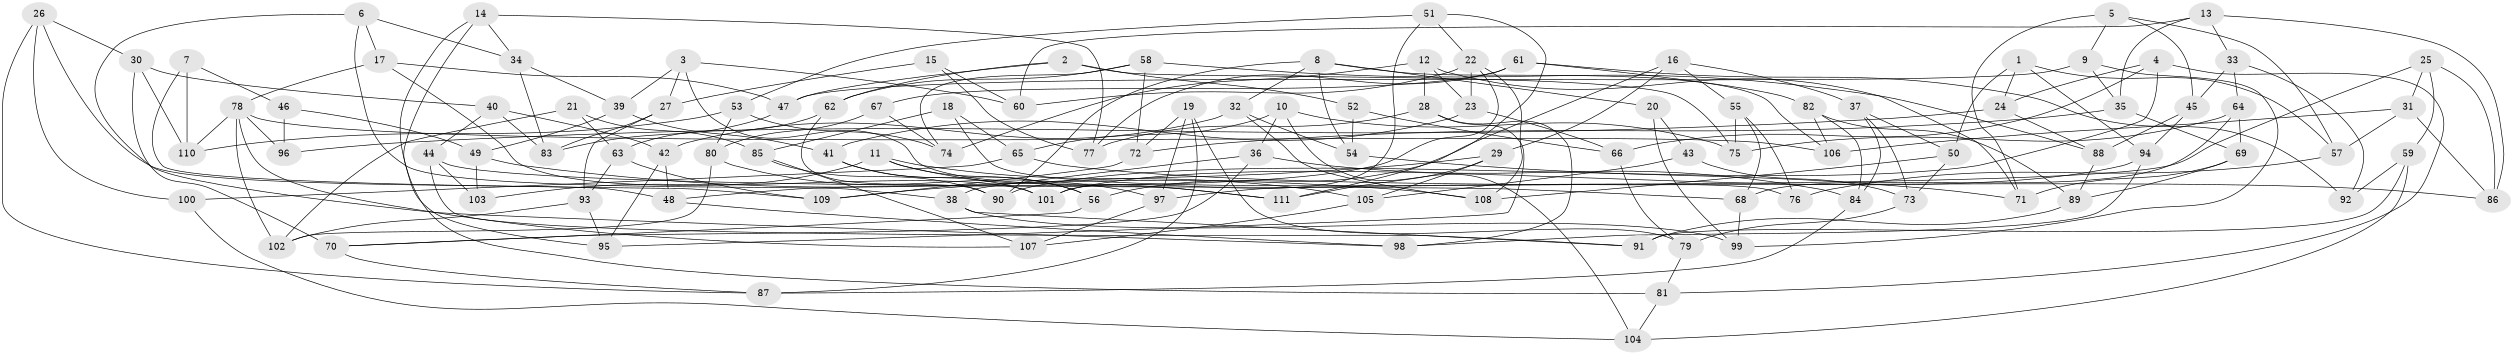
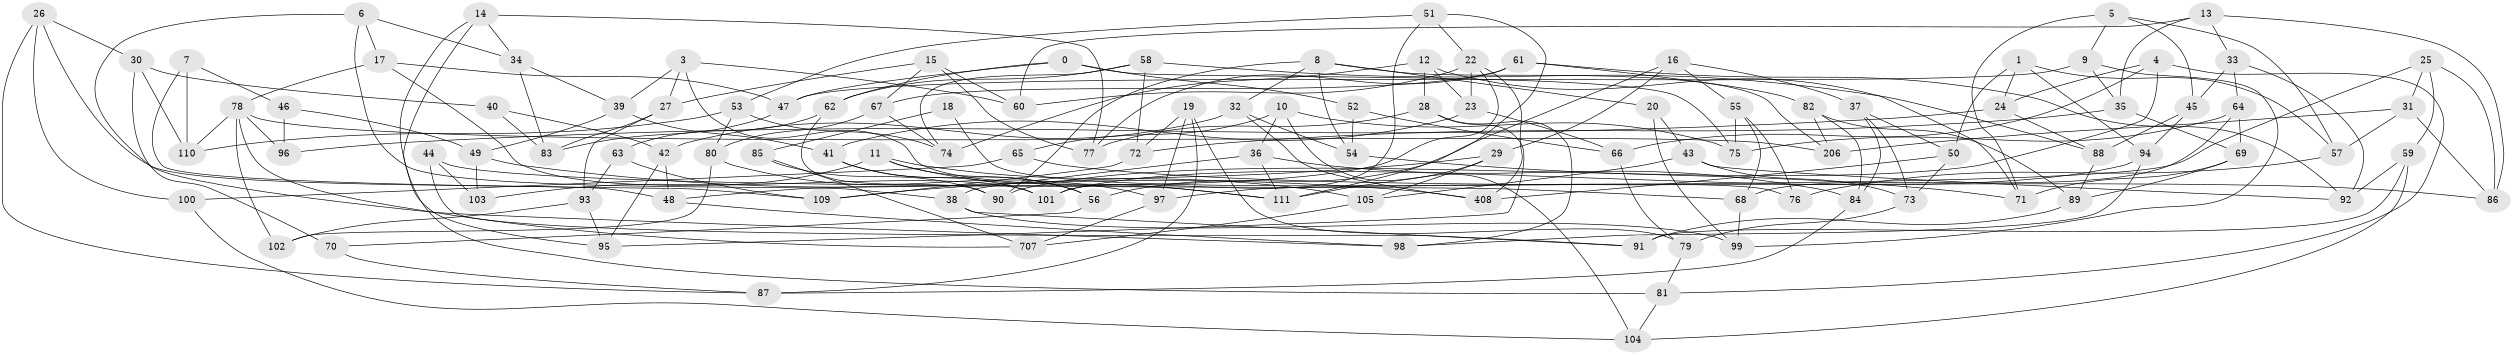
  graph {
    node [color=gray90 style=filled]
    1
    24
    50
    57
    94
    88
    96
-   108
+   108 [label=408]
    73
    76
    98
    101
-   2
+   2 [label=0]
    47
    52
    62
    75
    83
    66
    54
    90
    63
    3
    27
    39
    60
    111
    93
    41
    49
    4
    81
    79
    104
    5
    9
    45
    71
    35
    99
    6
    17
    34
    38
    78
    91
    7
    46
    109
    110
-   21
    85
    102
    8
    20
    32
-   106
+   106 [label=206]
    43
    42
    72
    69
    10
    36
    65
    70
    84
    86
    100
    11
    56
    103
    105
-   107
+   107 [label=707]
    12
    23
    28
    74
    77
    95
    13
    33
    64
    92
    14
    15
    67
    80
    16
    29
    37
    55
    68
    18
    19
    87
    97
    22
    48
    89
    25
    31
    59
    26
    30
    40
    44
    51
    53
    58
    61
    82
    1 -- 24
    1 -- 50
    1 -- 57
    1 -- 94
    24 -- 88
    24 -- 96
    50 -- 108
    50 -- 73
    57 -- 76
    94 -- 98
    94 -- 101
    88 -- 89
    73 -- 79
    2 -- 47
    2 -- 52
    2 -- 62
    2 -- 75
    47 -- 83
    52 -- 66
    52 -- 54
    62 -- 90
    62 -- 63
    66 -- 79
    54 -- 71
    63 -- 93
    63 -- 109
    3 -- 27
    3 -- 39
    3 -- 60
    3 -- 111
    27 -- 83
    27 -- 93
    39 -- 41
    39 -- 49
    93 -- 102
    93 -- 95
    41 -- 101
    41 -- 56
    49 -- 108
    49 -- 103
    4 -- 24
    4 -- 66
    4 -- 90
    4 -- 81
    81 -- 104
    79 -- 81
    5 -- 57
    5 -- 9
    5 -- 45
    5 -- 71
    9 -- 47
    9 -- 35
    9 -- 99
    45 -- 94
    45 -- 88
    35 -- 72
    35 -- 69
    6 -- 98
    6 -- 17
    6 -- 34
    6 -- 38
    17 -- 101
    17 -- 47
    17 -- 78
    34 -- 83
    34 -- 39
    38 -- 99
    38 -- 91
    78 -- 96
    78 -- 110
    78 -- 102
    78 -- 106
    78 -- 107
    7 -- 46
    7 -- 109
    7 -- 110
    46 -- 96
    46 -- 49
-   21 -- 63
-   21 -- 85
-   21 -- 102
    85 -- 90
    85 -- 107
    8 -- 54
    8 -- 90
    8 -- 20
    8 -- 32
    8 -- 106
    20 -- 99
    20 -- 43
    32 -- 108
    32 -- 54
    32 -- 42
    43 -- 73
    43 -- 105
+   43 -- 92
    42 -- 95
    42 -- 48
    72 -- 109
    69 -- 71
    69 -- 89
    10 -- 75
    10 -- 104
    10 -- 36
    10 -- 65
    36 -- 38
-   36 -- 70
+   36 -- 111
    36 -- 84
    65 -- 86
    65 -- 100
    70 -- 87
    84 -- 87
    100 -- 104
    11 -- 111
    11 -- 56
    11 -- 103
    11 -- 105
    56 -- 70
    105 -- 107
    12 -- 71
    12 -- 23
    12 -- 28
    12 -- 74
    23 -- 66
    23 -- 41
    28 -- 98
    28 -- 77
    28 -- 95
    13 -- 60
    13 -- 35
    13 -- 86
    13 -- 33
    33 -- 45
    33 -- 64
    33 -- 92
    64 -- 75
    64 -- 69
    64 -- 68
    14 -- 81
    14 -- 34
    14 -- 77
    14 -- 95
    15 -- 27
    15 -- 60
    15 -- 77
+   15 -- 67
    67 -- 74
    67 -- 80
    80 -- 102
    80 -- 97
    16 -- 56
    16 -- 29
    16 -- 37
    16 -- 55
    29 -- 111
    29 -- 109
    29 -- 105
    37 -- 50
    37 -- 73
    37 -- 84
    55 -- 76
    55 -- 75
    55 -- 68
    68 -- 99
    18 -- 76
    18 -- 85
-   18 -- 65
    19 -- 79
    19 -- 72
    19 -- 87
    19 -- 97
    97 -- 107
    22 -- 108
    22 -- 60
    22 -- 23
    22 -- 48
    48 -- 98
    89 -- 91
    25 -- 86
    25 -- 97
    25 -- 31
    25 -- 59
    31 -- 57
    31 -- 106
    31 -- 86
    59 -- 104
    59 -- 91
    59 -- 92
    26 -- 100
    26 -- 87
    26 -- 48
    26 -- 30
    30 -- 110
    30 -- 70
    30 -- 40
    40 -- 83
    40 -- 42
-   40 -- 44
    44 -- 91
    44 -- 103
    44 -- 68
    51 -- 101
    51 -- 111
    51 -- 22
    51 -- 53
    53 -- 110
    53 -- 74
    53 -- 80
    58 -- 88
    58 -- 62
    58 -- 72
    58 -- 74
    61 -- 77
    61 -- 92
    61 -- 67
    61 -- 82
    82 -- 106
    82 -- 84
    82 -- 89
  }
